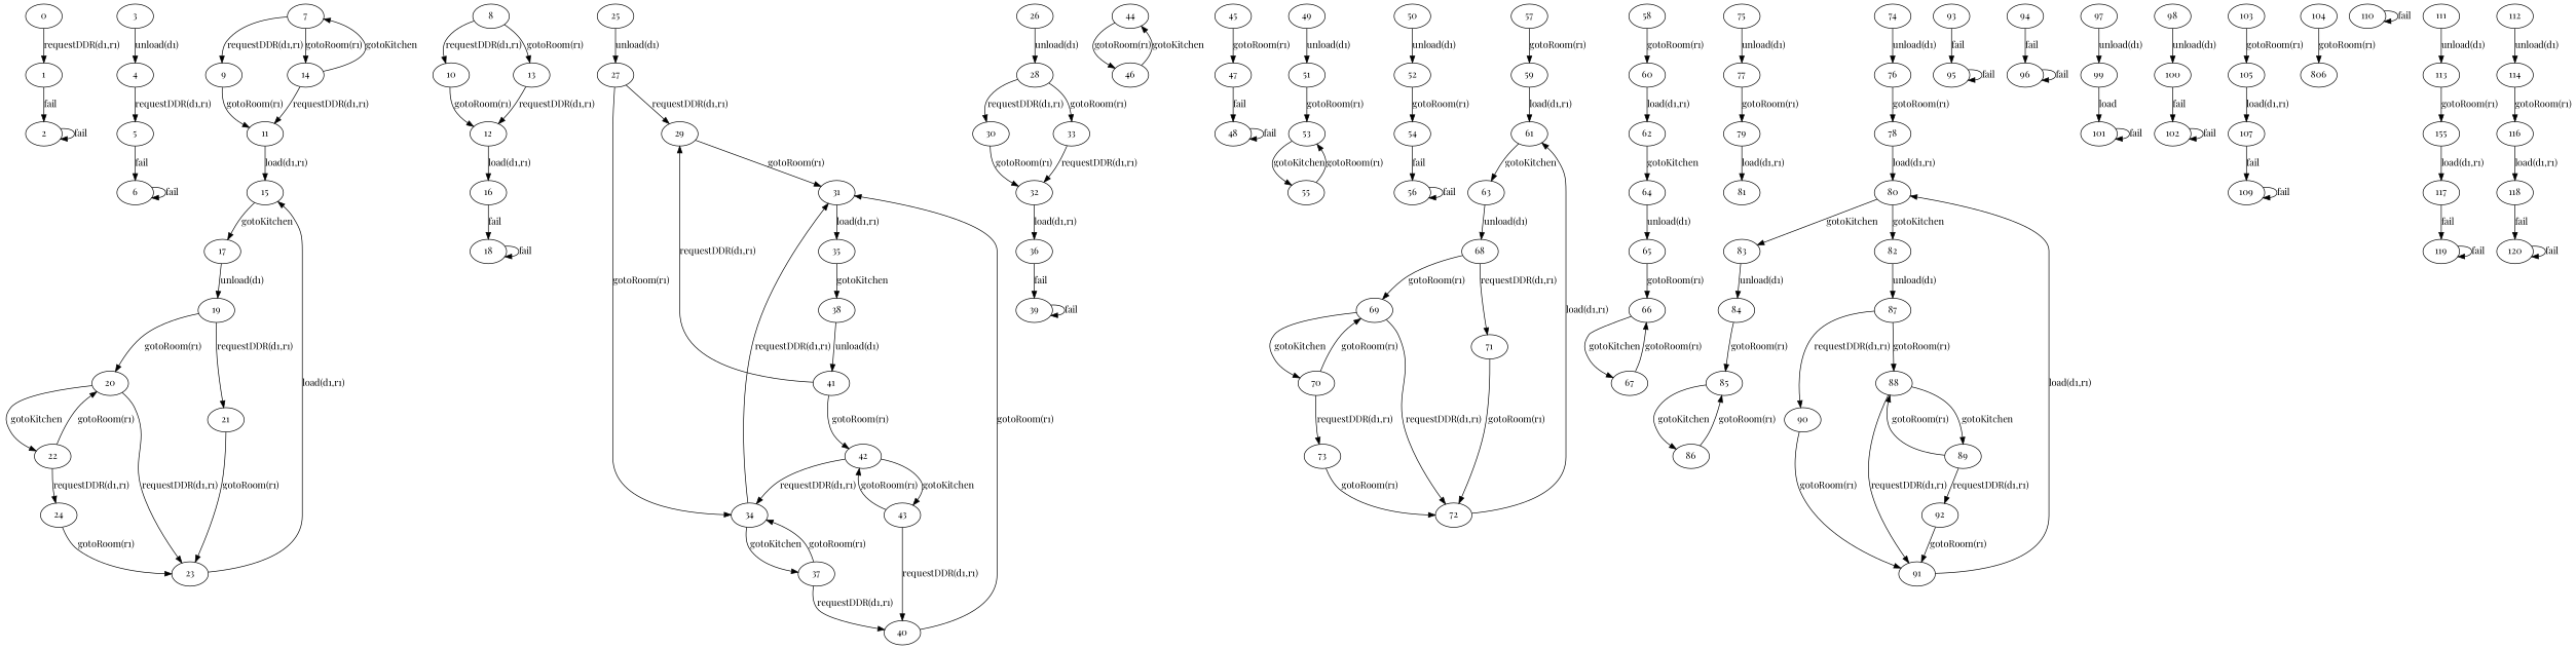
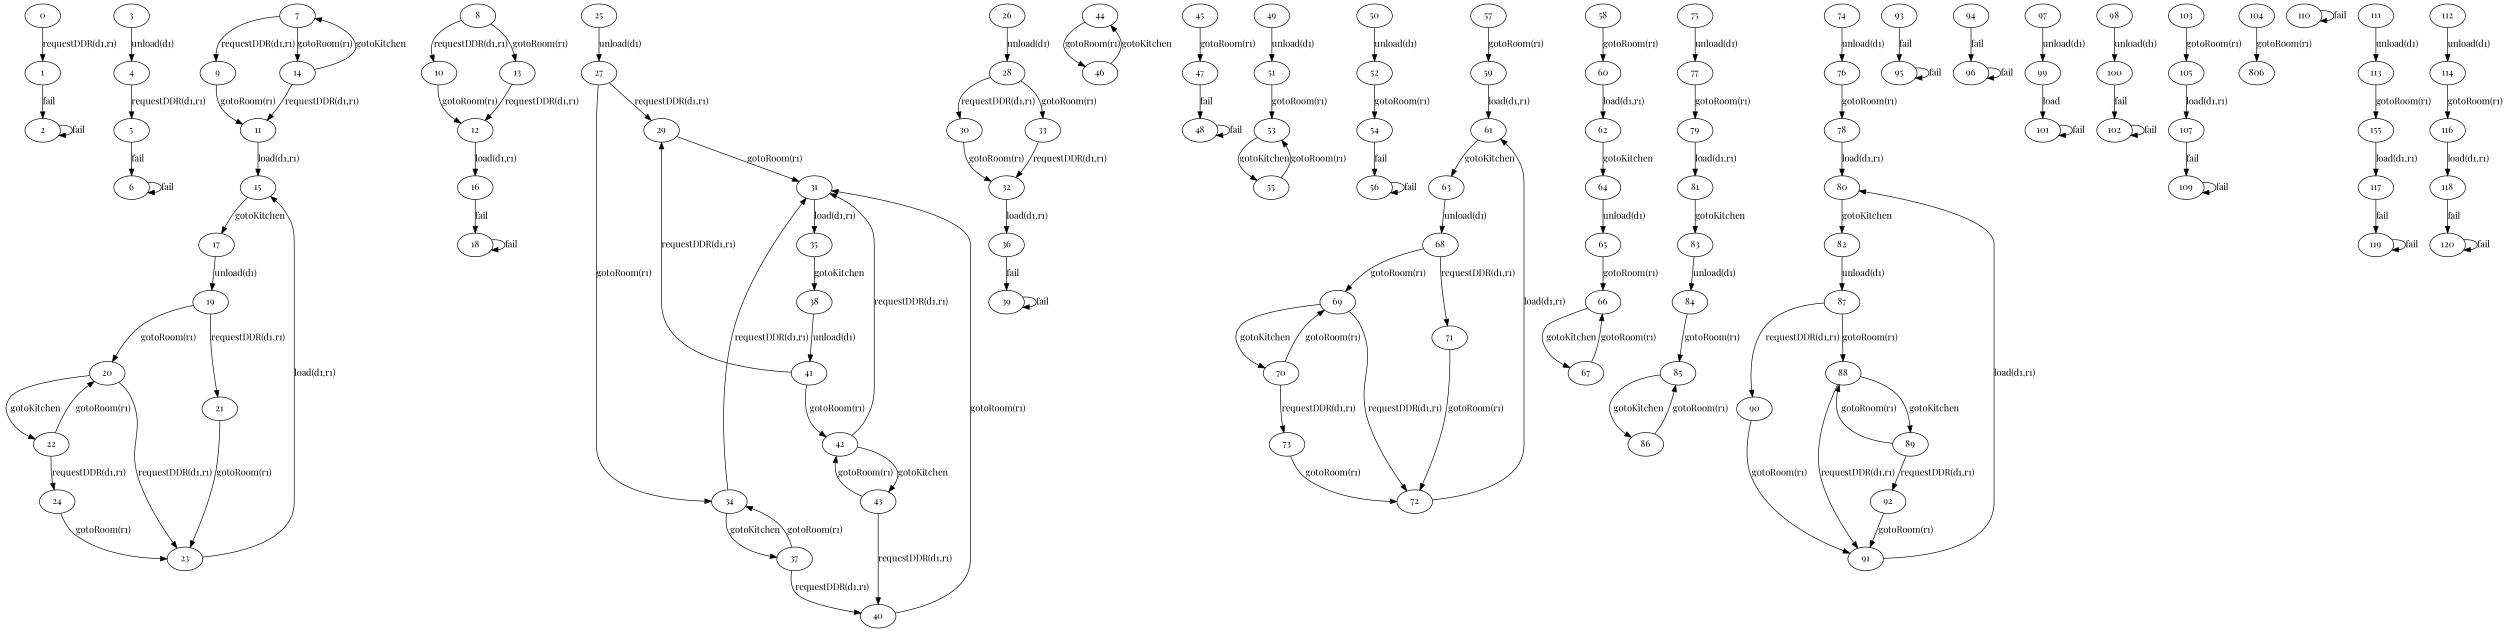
  digraph {
    fontname="Playfair Display"
    node [fontname="Playfair Display"]
    edge [fontname="Playfair Display"]
    0
    1
    2
    3
    4
    5
    6
    7
    9
    14
    11
    8
    10
    13
    12
    15
    16
    17
    18
    19
    20
    21
    22
    23
    24
    25
    27
    29
    34
    26
    28
    30
    33
    31
    37
    32
    35
    36
    38
    39
    40
    41
    42
    43
    44
    46
    45
    47
    48
    49
    51
    53
    50
    52
    54
    55
    56
    57
    59
    61
    58
    60
    62
    63
    64
    68
    65
    69
    71
    66
    67
    70
    72
    73
    74
    76
    78
    75
    77
    79
    80
    81
    82
    83
    87
    84
    88
    90
    85
    86
    89
    91
    92
    93
    95
    94
    96
    97
    99
    101
    98
    100
    102
    103
    105
    107
    n107 [label=806]
    104
    109
    110
    111
    113
    n113 [label=155]
    112
    114
    116
    117
    118
    119
    120
    0 -> 1 [label="requestDDR(d1,r1)"]
    1 -> 2 [label=fail]
    2 -> 2 [label=fail]
    3 -> 4 [label="unload(d1)"]
    4 -> 5 [label="requestDDR(d1,r1)"]
    5 -> 6 [label=fail]
    6 -> 6 [label=fail]
    7 -> 9 [label="requestDDR(d1,r1)"]
    7 -> 14 [label="gotoRoom(r1)"]
    9 -> 11 [label="gotoRoom(r1)"]
    14 -> 7 [label=gotoKitchen]
    14 -> 11 [label="requestDDR(d1,r1)"]
    11 -> 15 [label="load(d1,r1)"]
    8 -> 10 [label="requestDDR(d1,r1)"]
    8 -> 13 [label="gotoRoom(r1)"]
    10 -> 12 [label="gotoRoom(r1)"]
    13 -> 12 [label="requestDDR(d1,r1)"]
    12 -> 16 [label="load(d1,r1)"]
    15 -> 17 [label=gotoKitchen]
    16 -> 18 [label=fail]
    17 -> 19 [label="unload(d1)"]
    18 -> 18 [label=fail]
    19 -> 20 [label="gotoRoom(r1)"]
    19 -> 21 [label="requestDDR(d1,r1)"]
    20 -> 22 [label=gotoKitchen]
    20 -> 23 [label="requestDDR(d1,r1)"]
    21 -> 23 [label="gotoRoom(r1)"]
    22 -> 20 [label="gotoRoom(r1)"]
    22 -> 24 [label="requestDDR(d1,r1)"]
    23 -> 15 [label="load(d1,r1)"]
    24 -> 23 [label="gotoRoom(r1)"]
    25 -> 27 [label="unload(d1)"]
    27 -> 29 [label="requestDDR(d1,r1)"]
    27 -> 34 [label="gotoRoom(r1)"]
    29 -> 31 [label="gotoRoom(r1)"]
    34 -> 31 [label="requestDDR(d1,r1)"]
    34 -> 37 [label=gotoKitchen]
    26 -> 28 [label="unload(d1)"]
    28 -> 30 [label="requestDDR(d1,r1)"]
    28 -> 33 [label="gotoRoom(r1)"]
    30 -> 32 [label="gotoRoom(r1)"]
    33 -> 32 [label="requestDDR(d1,r1)"]
    31 -> 35 [label="load(d1,r1)"]
    37 -> 34 [label="gotoRoom(r1)"]
    37 -> 40 [label="requestDDR(d1,r1)"]
    32 -> 36 [label="load(d1,r1)"]
    35 -> 38 [label=gotoKitchen]
    36 -> 39 [label=fail]
    38 -> 41 [label="unload(d1)"]
    39 -> 39 [label=fail]
    40 -> 31 [label="gotoRoom(r1)"]
    41 -> 29 [label="requestDDR(d1,r1)"]
    41 -> 42 [label="gotoRoom(r1)"]
-   42 -> 34 [label="requestDDR(d1,r1)"]
+   42 -> 31 [label="requestDDR(d1,r1)"]
    42 -> 43 [label=gotoKitchen]
    43 -> 40 [label="requestDDR(d1,r1)"]
    43 -> 42 [label="gotoRoom(r1)"]
    44 -> 46 [label="gotoRoom(r1)"]
    46 -> 44 [label=gotoKitchen]
    45 -> 47 [label="gotoRoom(r1)"]
    47 -> 48 [label=fail]
    48 -> 48 [label=fail]
    49 -> 51 [label="unload(d1)"]
    51 -> 53 [label="gotoRoom(r1)"]
    53 -> 55 [label=gotoKitchen]
    50 -> 52 [label="unload(d1)"]
    52 -> 54 [label="gotoRoom(r1)"]
    54 -> 56 [label=fail]
    55 -> 53 [label="gotoRoom(r1)"]
    56 -> 56 [label=fail]
    57 -> 59 [label="gotoRoom(r1)"]
    59 -> 61 [label="load(d1,r1)"]
    61 -> 63 [label=gotoKitchen]
    58 -> 60 [label="gotoRoom(r1)"]
    60 -> 62 [label="load(d1,r1)"]
    62 -> 64 [label=gotoKitchen]
    63 -> 68 [label="unload(d1)"]
    64 -> 65 [label="unload(d1)"]
    68 -> 69 [label="gotoRoom(r1)"]
    68 -> 71 [label="requestDDR(d1,r1)"]
    65 -> 66 [label="gotoRoom(r1)"]
    69 -> 70 [label=gotoKitchen]
    69 -> 72 [label="requestDDR(d1,r1)"]
    71 -> 72 [label="gotoRoom(r1)"]
    66 -> 67 [label=gotoKitchen]
    67 -> 66 [label="gotoRoom(r1)"]
    70 -> 69 [label="gotoRoom(r1)"]
    70 -> 73 [label="requestDDR(d1,r1)"]
    72 -> 61 [label="load(d1,r1)"]
    73 -> 72 [label="gotoRoom(r1)"]
    74 -> 76 [label="unload(d1)"]
    76 -> 78 [label="gotoRoom(r1)"]
    78 -> 80 [label="load(d1,r1)"]
    75 -> 77 [label="unload(d1)"]
    77 -> 79 [label="gotoRoom(r1)"]
    79 -> 81 [label="load(d1,r1)"]
    80 -> 82 [label=gotoKitchen]
-   80 -> 83 [label=gotoKitchen]
+   81 -> 83 [label=gotoKitchen]
    82 -> 87 [label="unload(d1)"]
    83 -> 84 [label="unload(d1)"]
    87 -> 88 [label="gotoRoom(r1)"]
    87 -> 90 [label="requestDDR(d1,r1)"]
    84 -> 85 [label="gotoRoom(r1)"]
    88 -> 89 [label=gotoKitchen]
    88 -> 91 [label="requestDDR(d1,r1)"]
    90 -> 91 [label="gotoRoom(r1)"]
    85 -> 86 [label=gotoKitchen]
    86 -> 85 [label="gotoRoom(r1)"]
    89 -> 88 [label="gotoRoom(r1)"]
    89 -> 92 [label="requestDDR(d1,r1)"]
    91 -> 80 [label="load(d1,r1)"]
    92 -> 91 [label="gotoRoom(r1)"]
    93 -> 95 [label=fail]
    95 -> 95 [label=fail]
    94 -> 96 [label=fail]
    96 -> 96 [label=fail]
    97 -> 99 [label="unload(d1)"]
    99 -> 101 [label=load]
    101 -> 101 [label=fail]
    98 -> 100 [label="unload(d1)"]
    100 -> 102 [label=fail]
    102 -> 102 [label=fail]
    103 -> 105 [label="gotoRoom(r1)"]
    105 -> 107 [label="load(d1,r1)"]
    107 -> 109 [label=fail]
    104 -> n107 [label="gotoRoom(r1)"]
    109 -> 109 [label=fail]
    110 -> 110 [label=fail]
    111 -> 113 [label="unload(d1)"]
    113 -> n113 [label="gotoRoom(r1)"]
    n113 -> 117 [label="load(d1,r1)"]
    112 -> 114 [label="unload(d1)"]
    114 -> 116 [label="gotoRoom(r1)"]
    116 -> 118 [label="load(d1,r1)"]
    117 -> 119 [label=fail]
    118 -> 120 [label=fail]
    119 -> 119 [label=fail]
    120 -> 120 [label=fail]
  }
